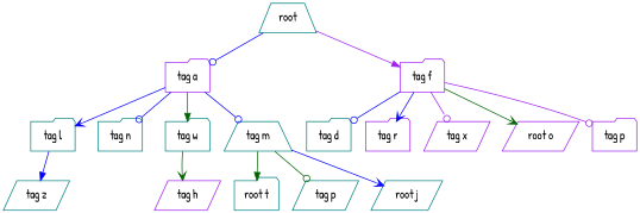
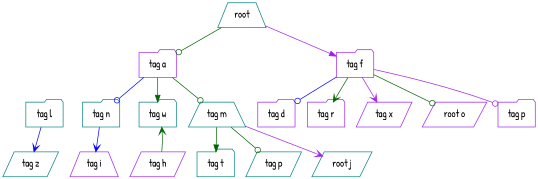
  digraph {
    fontname="Patrick Hand"
    node [color=teal fontname="Patrick Hand" shape=folder]
    edge [arrowhead=odot color=blue fontname="Patrick Hand"]
    n1 [label=root shape=trapezium]
    n2 [color=purple label="tag a"]
    n3 [color=purple label="tag f"]
    n4 [label="tag l"]
    n5 [label="tag n"]
    n6 [label="tag w"]
    n7 [label="tag m" shape=trapezium]
    n8 [label="tag z" shape=parallelogram]
+   n9 [color=purple label="tag i" shape=trapezium]
    n10 [color=purple label="tag h" shape=parallelogram]
-   n11 [label="tag d"]
+   n11 [color=purple label="tag d"]
    n12 [color=purple label="tag r"]
    n13 [color=purple label="tag x" shape=parallelogram]
    n14 [color=purple label="root o" shape=parallelogram]
    n15 [color=purple label="tag p"]
-   n16 [label="root t"]
+   n16 [label="tag t"]
    n17 [label="tag p" shape=parallelogram]
    n18 [label="root j" shape=parallelogram]
-   n1 -> n2
+   n1 -> n2 [color=darkgreen]
    n1 -> n3 [arrowhead=normal color=purple]
-   n2 -> n4 [arrowhead=vee]
    n2 -> n5
    n2 -> n6 [arrowhead=normal color=darkgreen]
-   n2 -> n7
+   n2 -> n7 [color=darkgreen]
    n3 -> n11
-   n3 -> n12 [arrowhead=vee]
-   n3 -> n13 [color=purple]
-   n3 -> n14 [arrowhead=vee color=darkgreen]
+   n3 -> n12 [arrowhead=vee color=darkgreen]
+   n3 -> n13 [arrowhead=vee color=purple]
+   n3 -> n14 [color=darkgreen]
    n3 -> n15 [color=purple]
-   n4 -> n8 [arrowhead=normal]
-   n6 -> n10 [arrowhead=vee color=darkgreen]
+   n4 -> n8 [arrowhead=vee]
+   n5 -> n9 [arrowhead=vee]
+   n10 -> n6 [arrowhead=vee color=darkgreen]
    n7 -> n16 [arrowhead=normal color=darkgreen]
    n7 -> n17 [color=darkgreen]
-   n7 -> n18 [arrowhead=vee]
+   n7 -> n18 [arrowhead=vee color=purple]
  }
